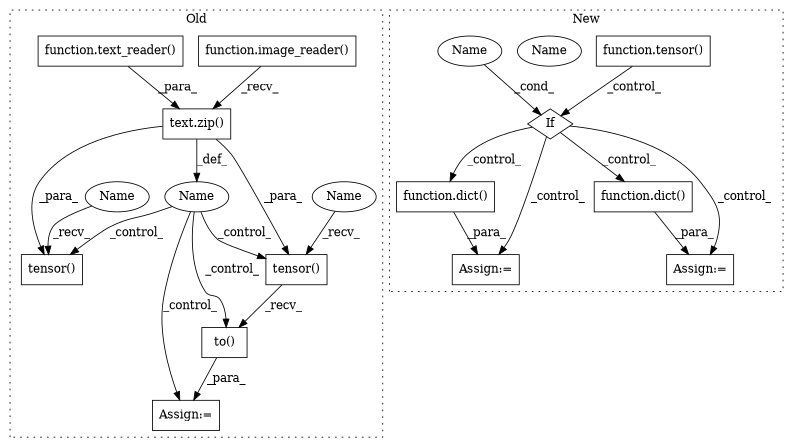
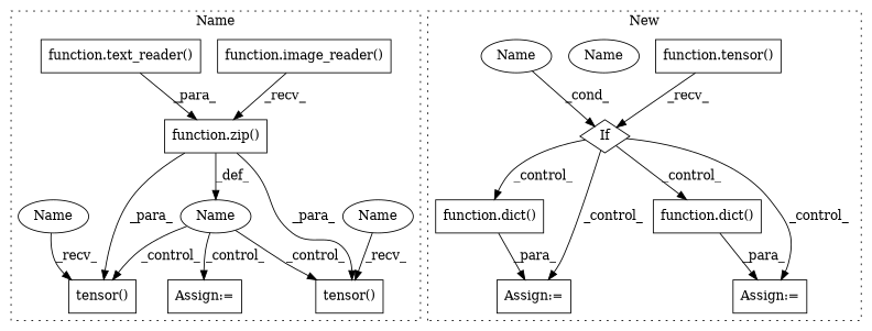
  digraph {
    node [a=75 l=3 s=1269 shape=box]
    n1 [l=57 label="function.image_reader()" s=1137]
    n2 [l="13,1" label="tensor()" s="1373,1397"]
    n3 [a=87 l=8 label=Name s=1121 shape=ellipse]
    n4 [a=68 label="Assign:=" s=1301]
    n5 [l="13,1" label="tensor()" s="1304,1330"]
-   n6 [l="31,1" label="to()" s="1304,1341"]
    n7 [l=56 label="function.text_reader()" s=1212]
-   n8 [l="4,1" label="text.zip()" s="1133,1268"]
+   n8 [l="4,1" label="function.zip()" s="1133,1268"]
    n9 [a=87 l=5 label=Name s=1304 shape=ellipse]
    n10 [a=87 l=5 label=Name s=1373 shape=ellipse]
    n11 [l=40 label="function.dict()" s=1400]
    n12 [a=96 label=If s=1266 shape=diamond]
    n13 [l="5,1" label="function.tensor()" s="1126,1141"]
    n14 [a=87 l=16 label=Name shape=ellipse]
    n15 [a=68 label="Assign:=" s=1397]
    n16 [l=36 label="function.dict()" s=1316]
    n17 [a=68 label="Assign:=" s=1313]
    n18 [a=87 l=16 label=Name shape=ellipse]
    subgraph cluster_1 {
-     label=Old
+     label=Name
      style=dotted
      n1
      n2
      n3
      n4
      n5
-     n6
      n7
      n8
      n9
      n10
    }
    subgraph cluster_2 {
      label=New
      style=dotted
      n11
      n12
      n13
      n14
      n15
      n16
      n17
      n18
    }
    n1 -> n8 [label=_recv_]
    n3 -> n2 [label=_control_]
    n3 -> n4 [label=_control_]
    n3 -> n5 [label=_control_]
-   n3 -> n6 [label=_control_]
-   n5 -> n6 [label=_recv_]
-   n6 -> n4 [label=_para_]
    n7 -> n8 [label=_para_]
    n8 -> n2 [label=_para_]
    n8 -> n3 [label=_def_]
    n8 -> n5 [label=_para_]
    n9 -> n5 [label=_recv_]
    n10 -> n2 [label=_recv_]
    n11 -> n15 [label=_para_]
    n12 -> n11 [label=_control_]
    n12 -> n15 [label=_control_]
    n12 -> n16 [label=_control_]
    n12 -> n17 [label=_control_]
-   n13 -> n12 [label=_control_]
+   n13 -> n12 [label=_recv_]
    n16 -> n17 [label=_para_]
    n18 -> n12 [label=_cond_]
  }
